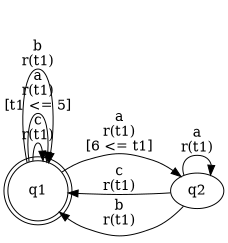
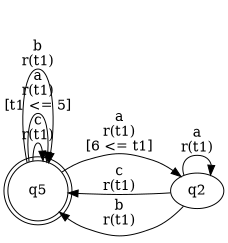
  digraph {
    rankdir=LR
-   n1 [label=q1 shape=doublecircle]
+   n1 [label=q5 shape=doublecircle]
    n2 [label=q2]
    n1 -> n1 [label="c\nr(t1)\n"]
    n1 -> n1 [label="a\nr(t1)\n[t1 <= 5]"]
    n1 -> n1 [label="b\nr(t1)\n"]
    n1 -> n2 [label="a\nr(t1)\n[6 <= t1]"]
    n2 -> n1 [label="c\nr(t1)\n"]
    n2 -> n1 [label="b\nr(t1)\n"]
    n2 -> n2 [label="a\nr(t1)\n"]
  }
